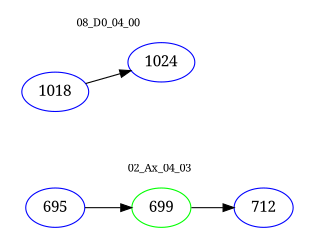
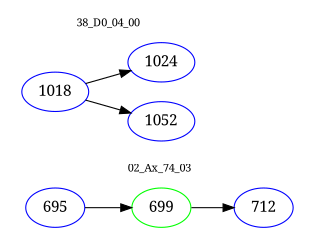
  digraph {
    fontname="Noto Serif"
    rankdir=LR
    node [color=blue fontname="Noto Serif"]
    edge [color=black fontname="Noto Serif"]
    n1 [label=695]
    n2 [color=green label=699]
    n3 [label=712]
    n4 [label=1018]
+   n5 [label=1052]
    n6 [label=1024]
    subgraph cluster_1 {
      color=white
      fontsize=10
-     label="02_Ax_04_03"
+     label="02_Ax_74_03"
      n1
      n2
      n3
    }
    subgraph cluster_2 {
      color=white
      fontsize=10
-     label="08_D0_04_00"
+     label="38_D0_04_00"
      n4
+     n5
      n6
    }
    n1 -> n2
    n2 -> n3
+   n4 -> n5
    n4 -> n6
  }
